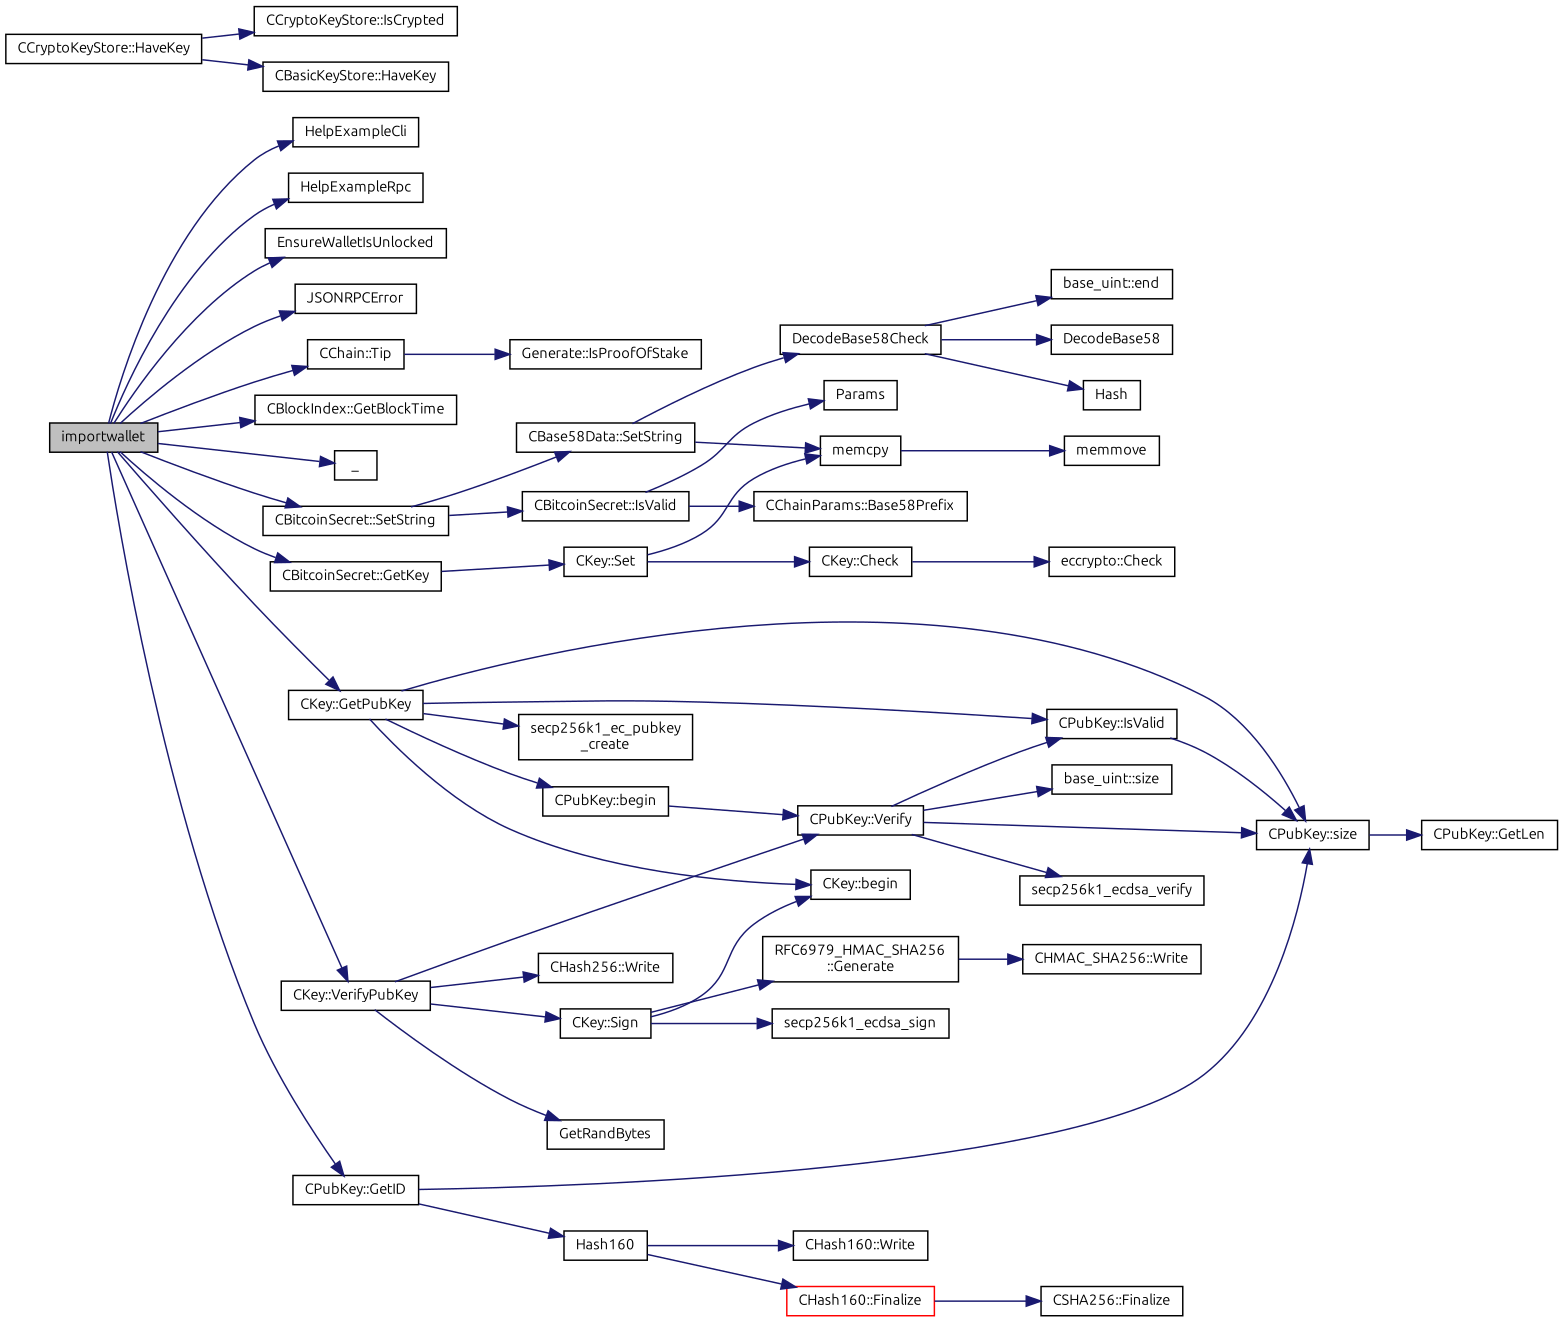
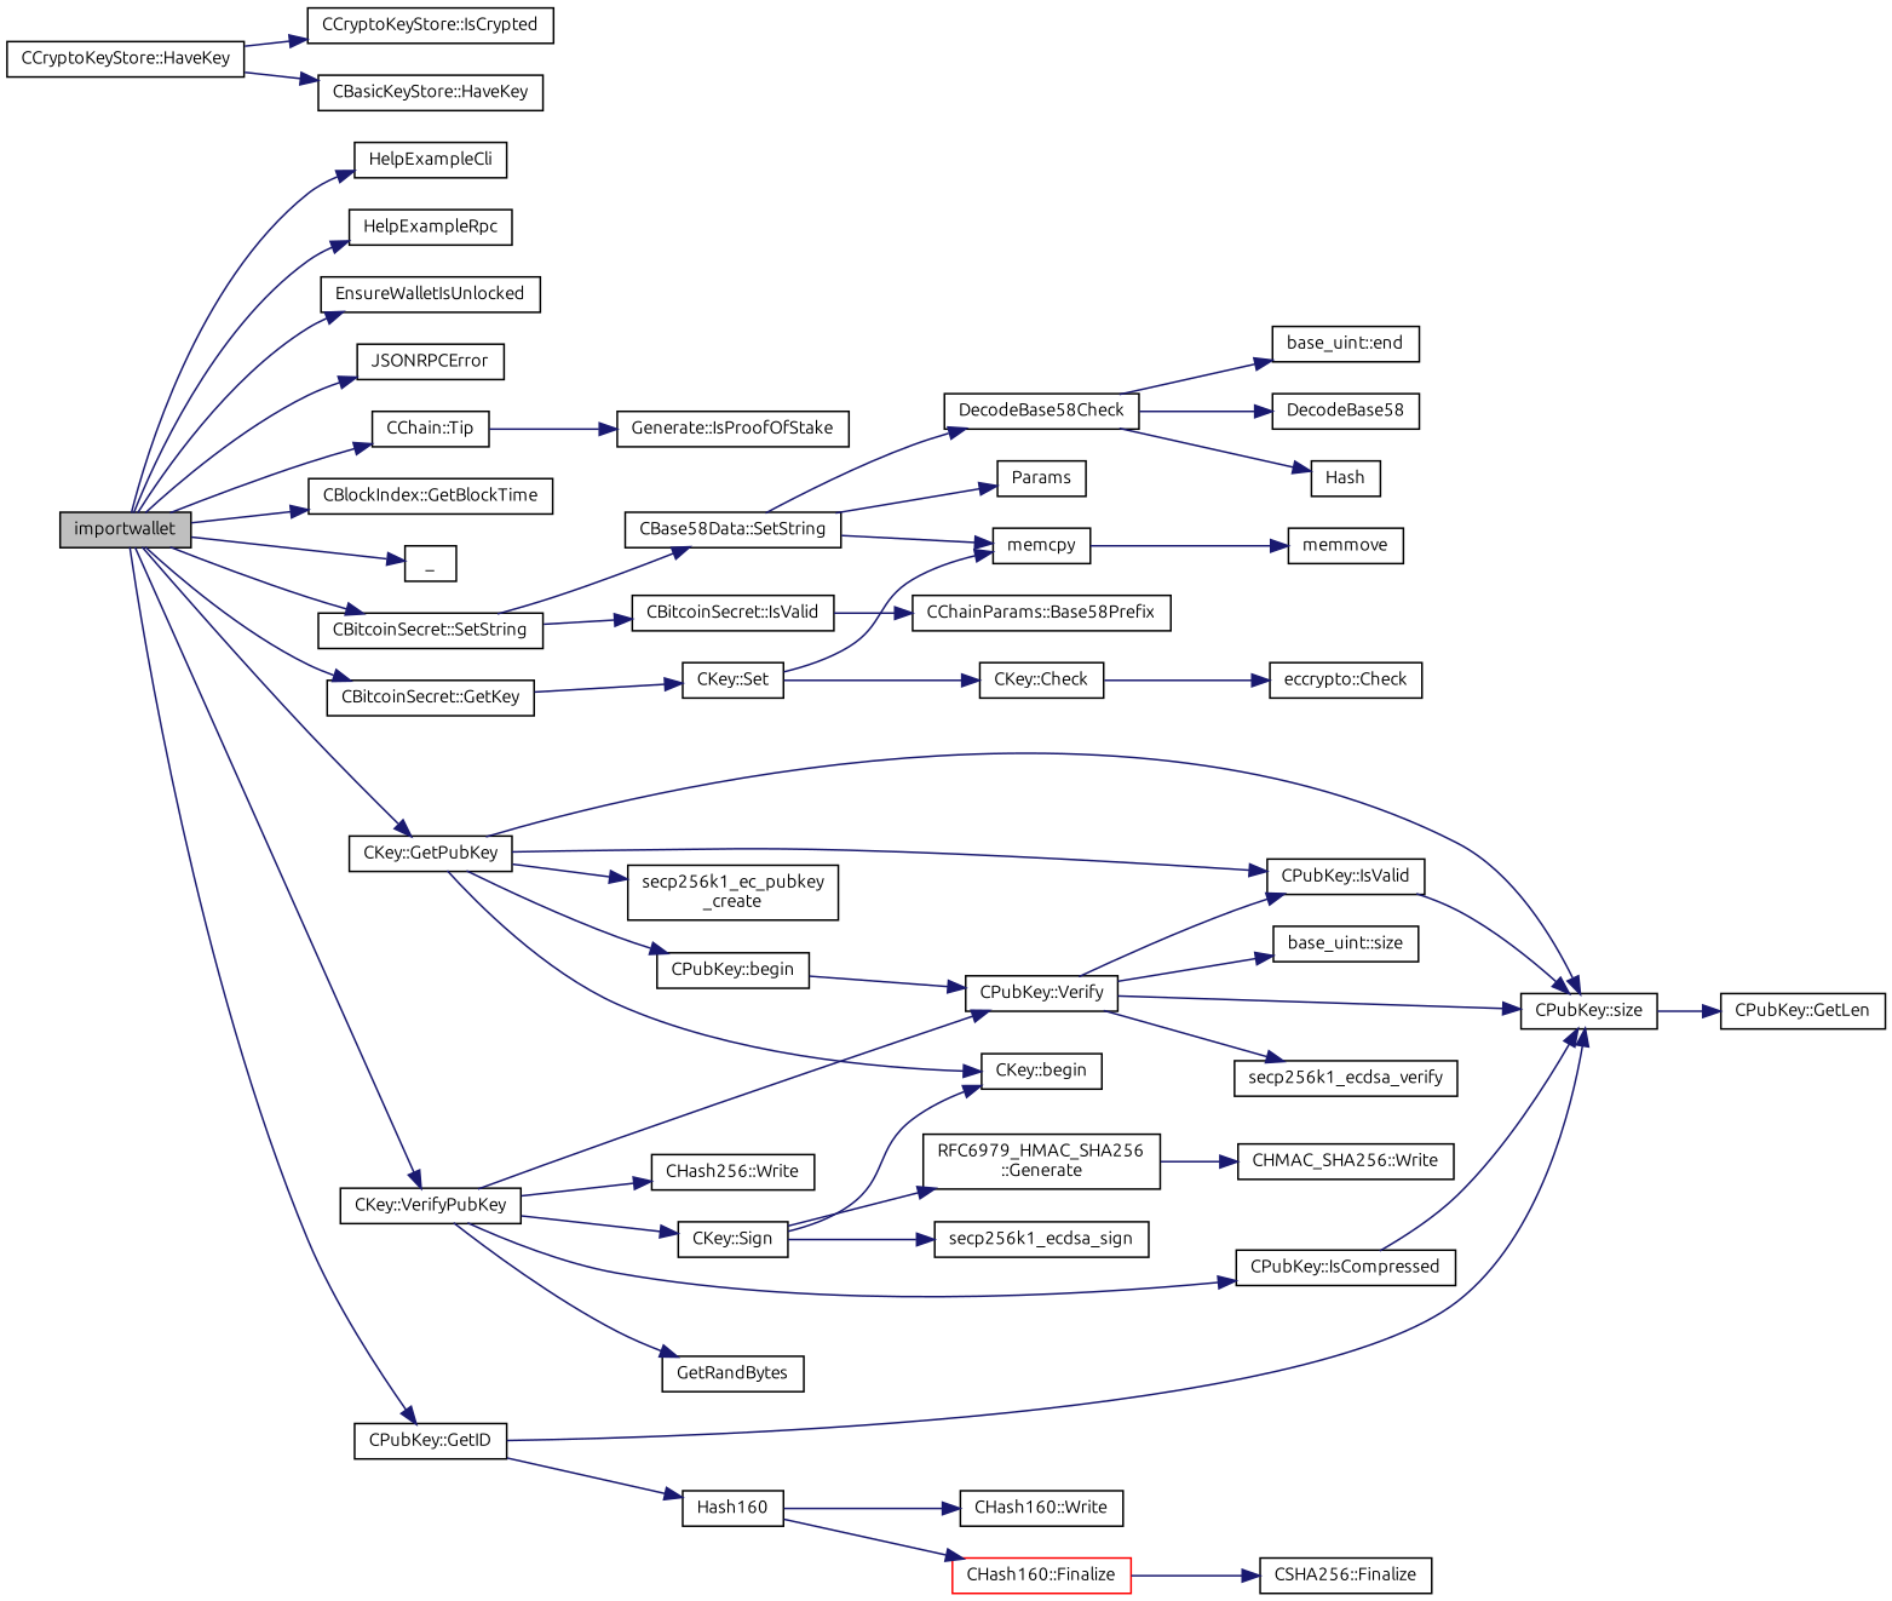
  digraph {
    fontname=Ubuntu
    rankdir=LR
    node [color=black fillcolor=white fontname=Ubuntu fontsize=10 shape=record style=filled]
    edge [color=midnightblue fontname=Ubuntu fontsize=10 labelfontname=Helvetica labelfontsize=10 style=solid]
    n1 [fillcolor=grey75 fontcolor=black height=0.2 label=importwallet width=0.4]
    n2 [height=0.2 label=HelpExampleCli width=0.4]
    n3 [height=0.2 label=HelpExampleRpc width=0.4]
    n4 [height=0.2 label=EnsureWalletIsUnlocked width=0.4]
    n5 [height=0.2 label=JSONRPCError width=0.4]
    n6 [height=0.2 label="CChain::Tip" width=0.4]
    n7 [height=0.2 label="CBlockIndex::GetBlockTime" width=0.4]
    n8 [height=0.2 label=_ width=0.4]
    n9 [height=0.2 label="CBitcoinSecret::SetString" width=0.4]
    n10 [height=0.2 label="CBitcoinSecret::GetKey" width=0.4]
    n11 [height=0.2 label="CKey::GetPubKey" width=0.4]
    n12 [height=0.2 label="CKey::VerifyPubKey" width=0.4]
    n13 [height=0.2 label="CPubKey::GetID" width=0.4]
    n14 [height=0.2 label="Generate::IsProofOfStake" width=0.4]
    n15 [height=0.2 label="CBase58Data::SetString" width=0.4]
    n16 [height=0.2 label="CBitcoinSecret::IsValid" width=0.4]
    n17 [height=0.2 label="CKey::Set" width=0.4]
    n18 [height=0.2 label="secp256k1_ec_pubkey\l_create" width=0.4]
    n19 [height=0.2 label="CPubKey::begin" width=0.4]
    n20 [height=0.2 label="CKey::begin" width=0.4]
    n21 [height=0.2 label="CPubKey::size" width=0.4]
    n22 [height=0.2 label="CPubKey::IsValid" width=0.4]
+   n23 [height=0.2 label="CPubKey::IsCompressed" width=0.4]
    n24 [height=0.2 label=GetRandBytes width=0.4]
    n25 [height=0.2 label="CHash256::Write" width=0.4]
    n26 [height=0.2 label="CKey::Sign" width=0.4]
    n27 [height=0.2 label="CPubKey::Verify" width=0.4]
    n28 [height=0.2 label=Hash160 width=0.4]
    n29 [height=0.2 label="CCryptoKeyStore::HaveKey" width=0.4]
    n30 [height=0.2 label="CCryptoKeyStore::IsCrypted" width=0.4]
    n31 [height=0.2 label="CBasicKeyStore::HaveKey" width=0.4]
    n32 [height=0.2 label=DecodeBase58Check width=0.4]
    n33 [height=0.2 label=memcpy width=0.4]
    n34 [height=0.2 label=Params width=0.4]
    n35 [height=0.2 label="CChainParams::Base58Prefix" width=0.4]
    n36 [height=0.2 label=DecodeBase58 width=0.4]
    n37 [height=0.2 label=Hash width=0.4]
    n38 [height=0.2 label="base_uint::end" width=0.4]
    n39 [height=0.2 label=memmove width=0.4]
    n40 [height=0.2 label="CKey::Check" width=0.4]
    n41 [height=0.2 label="eccrypto::Check" width=0.4]
    n42 [height=0.2 label="CPubKey::GetLen" width=0.4]
    n43 [height=0.2 label="RFC6979_HMAC_SHA256\l::Generate" width=0.4]
    n44 [height=0.2 label=secp256k1_ecdsa_sign width=0.4]
    n45 [height=0.2 label=secp256k1_ecdsa_verify width=0.4]
    n46 [height=0.2 label="base_uint::size" width=0.4]
    n47 [height=0.2 label="CHMAC_SHA256::Write" width=0.4]
    n48 [height=0.2 label="CHash160::Write" width=0.4]
    n49 [color=red height=0.2 label="CHash160::Finalize" width=0.4]
    n50 [height=0.2 label="CSHA256::Finalize" width=0.4]
    n1 -> n2
    n1 -> n3
    n1 -> n4
    n1 -> n5
    n1 -> n6
    n1 -> n7
    n1 -> n8
    n1 -> n9
    n1 -> n10
    n1 -> n11
    n1 -> n12
    n1 -> n13
    n6 -> n14
    n9 -> n15
    n9 -> n16
    n10 -> n17
    n11 -> n18
    n11 -> n19
    n11 -> n20
    n11 -> n21
    n11 -> n22
+   n12 -> n23
    n12 -> n24
    n12 -> n25
    n12 -> n26
    n12 -> n27
    n13 -> n21
    n13 -> n28
    n15 -> n32
    n15 -> n33
-   n16 -> n34
+   n15 -> n34
    n16 -> n35
    n17 -> n33
    n17 -> n40
    n19 -> n27
    n21 -> n42
    n22 -> n21
+   n23 -> n21
    n26 -> n20
    n26 -> n43
    n26 -> n44
    n27 -> n21
    n27 -> n22
    n27 -> n45
    n27 -> n46
    n28 -> n48
    n28 -> n49
    n29 -> n30
    n29 -> n31
    n32 -> n36
    n32 -> n37
    n32 -> n38
    n33 -> n39
    n40 -> n41
    n43 -> n47
    n49 -> n50
  }
